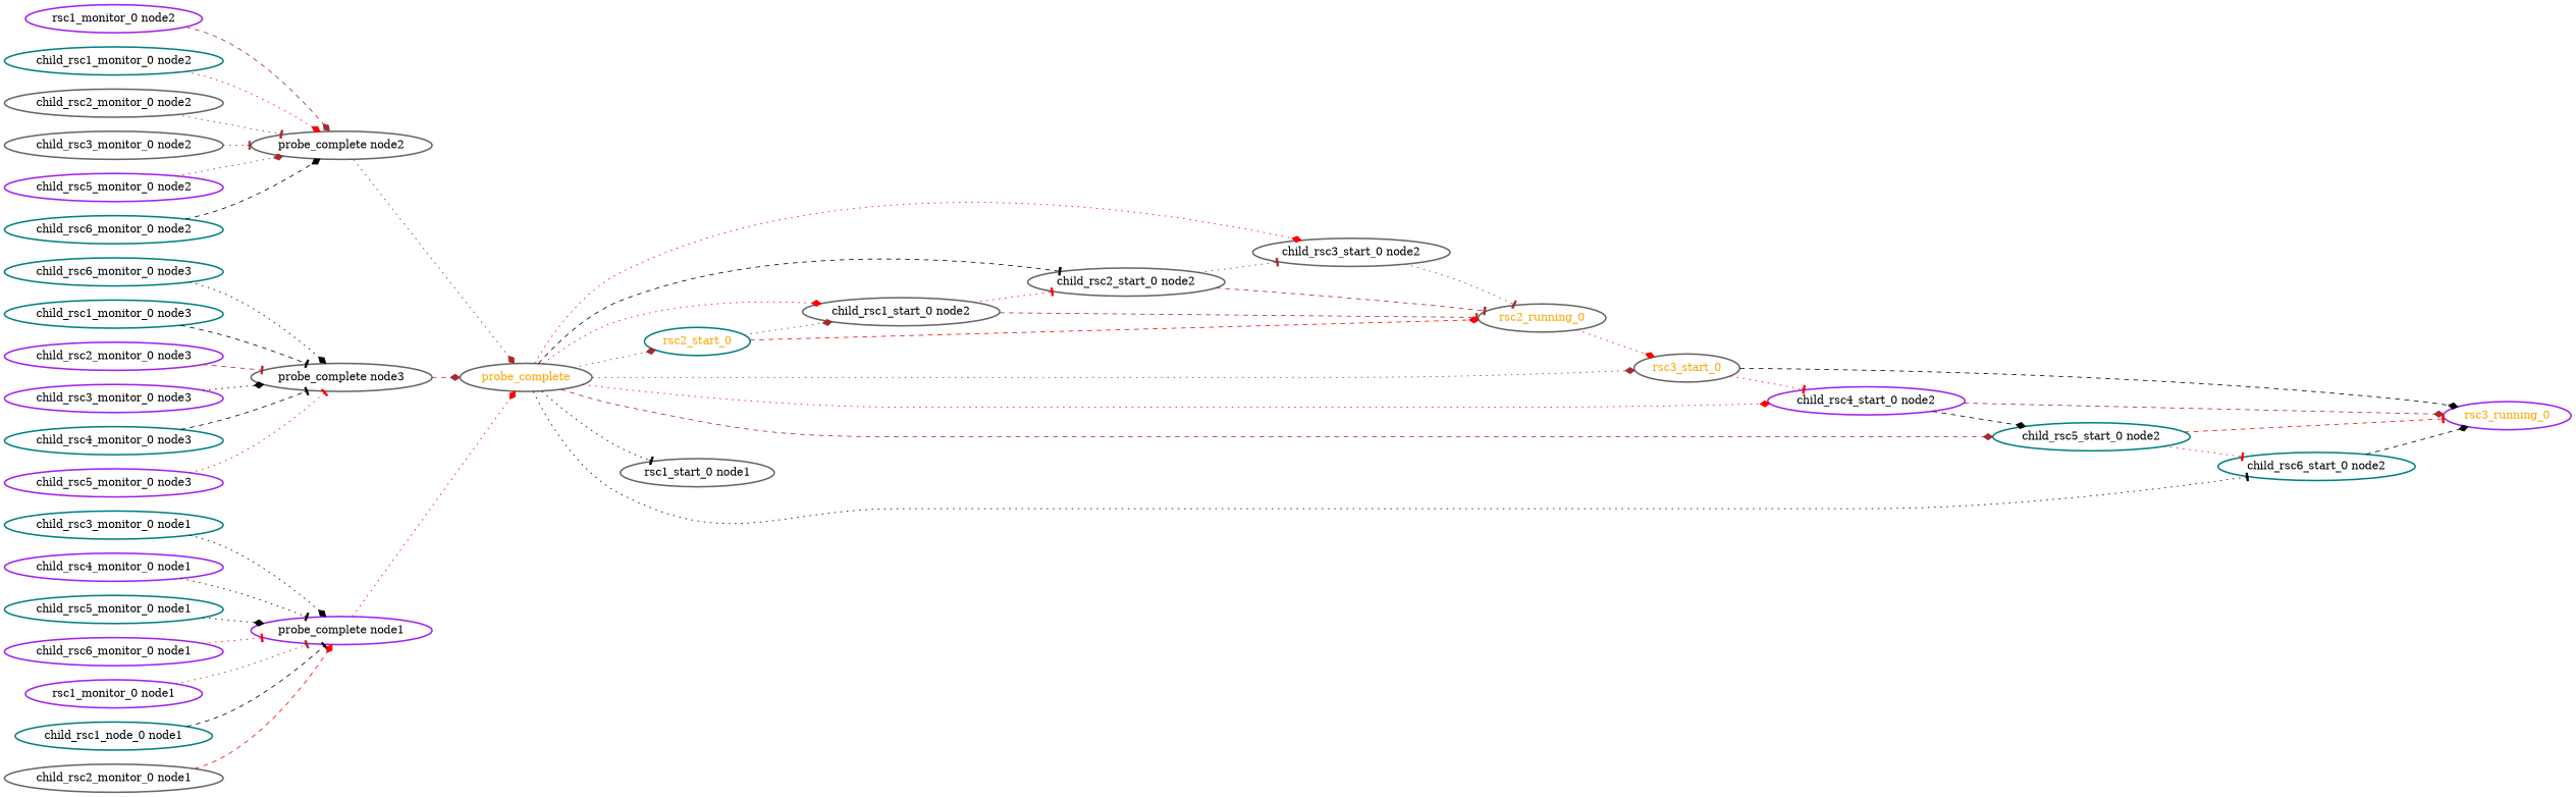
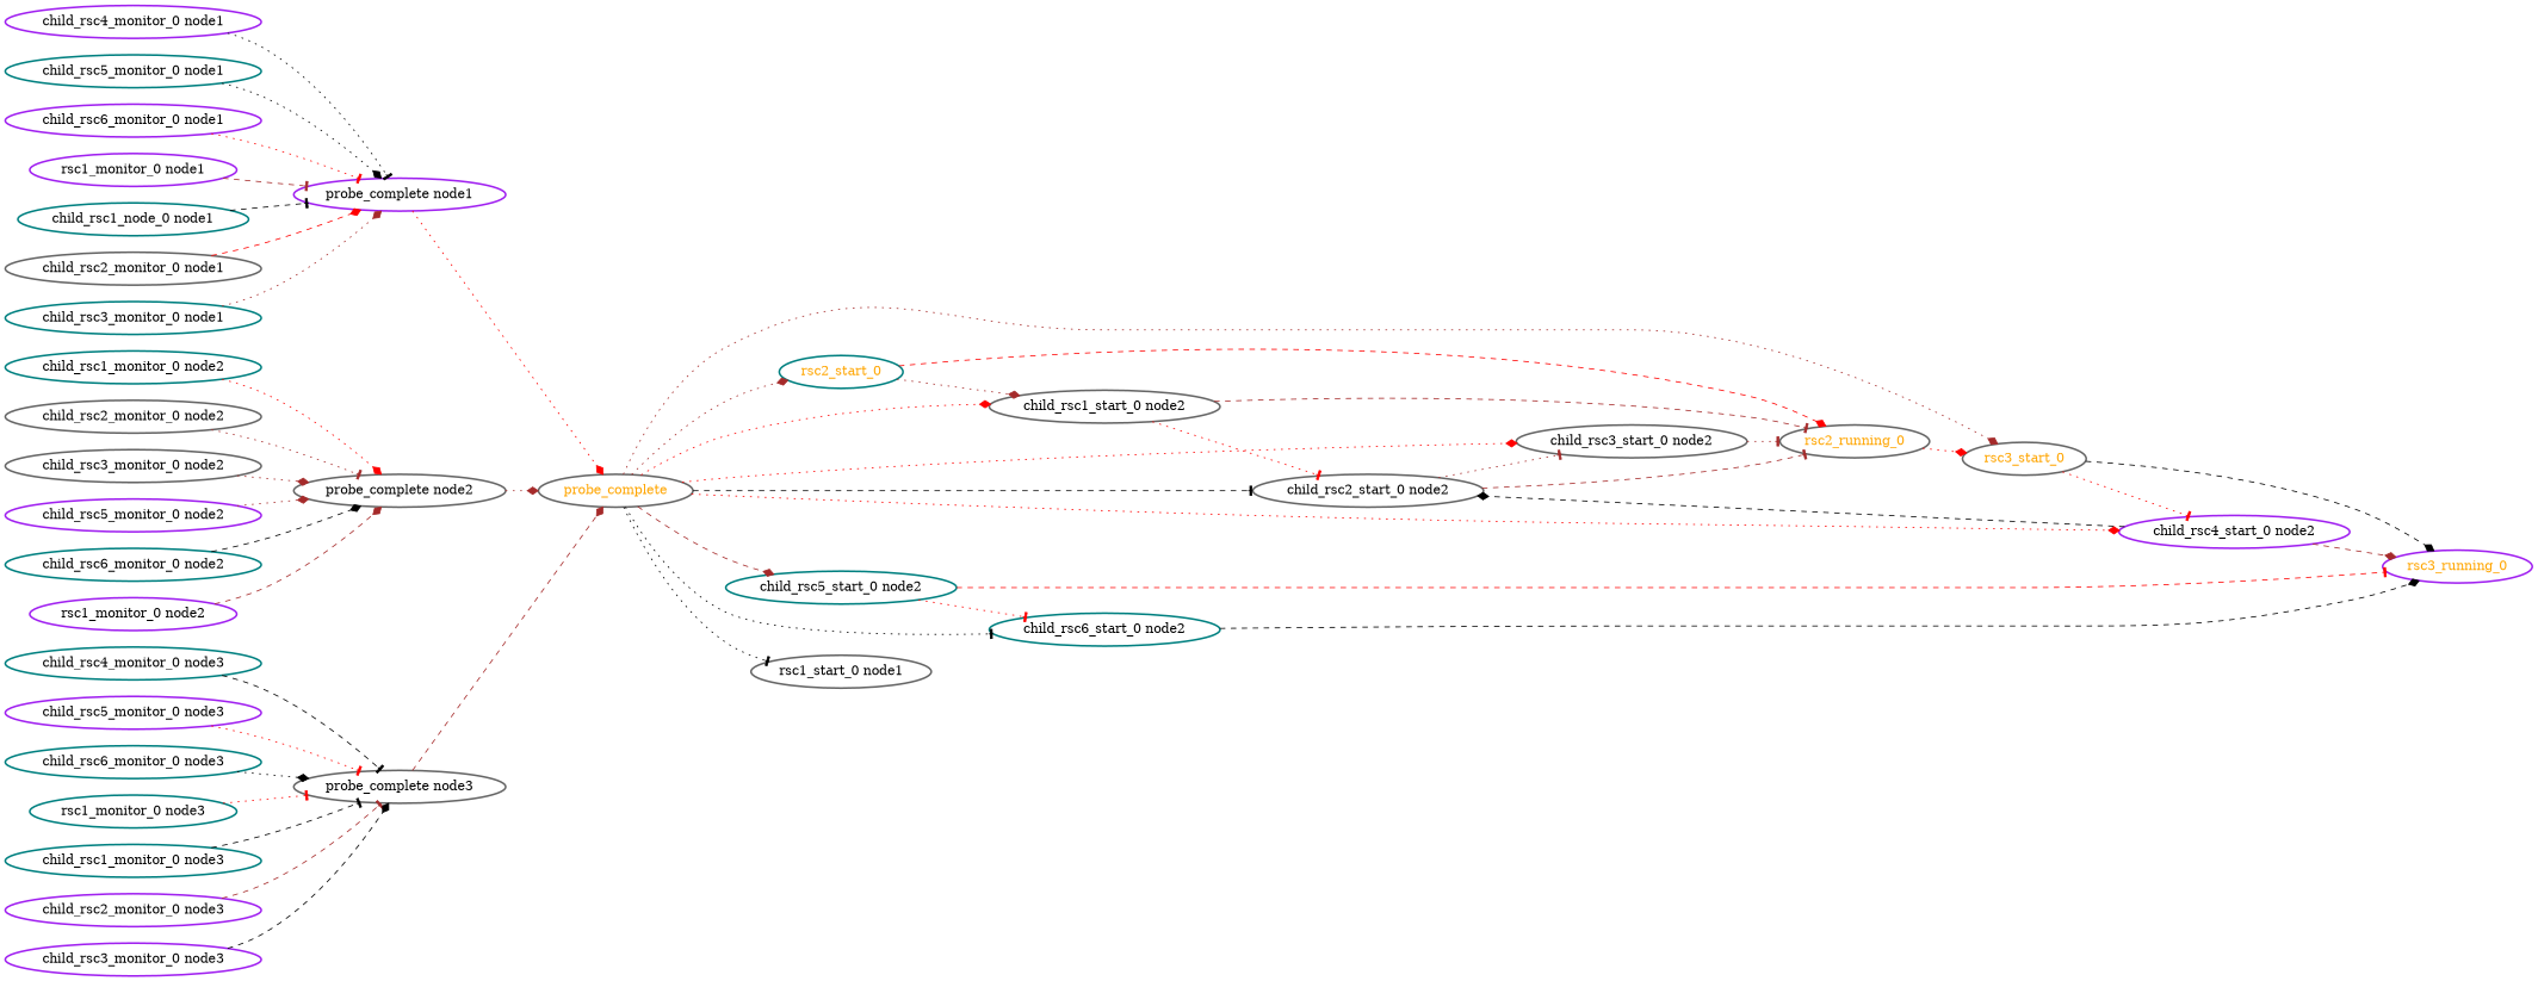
  digraph {
    rankdir=LR
    node [color=teal fontcolor=black style=bold]
    edge [arrowhead=diamond color=brown style=dotted]
    n1 [label="child_rsc1_node_0 node1"]
    "probe_complete node1" [color=purple]
    probe_complete [color=gray40 fontcolor=orange]
    "child_rsc1_start_0 node2" [color=gray40]
    "child_rsc2_start_0 node2" [color=gray40]
    "child_rsc3_start_0 node2" [color=gray40]
    rsc3_start_0 [color=gray40 fontcolor=orange]
    "child_rsc4_start_0 node2" [color=purple]
    "child_rsc5_start_0 node2"
    "child_rsc6_start_0 node2"
    "rsc1_start_0 node1" [color=gray40]
    rsc2_start_0 [fontcolor=orange]
    "probe_complete node2" [color=gray40]
    "child_rsc1_monitor_0 node2"
    "probe_complete node3" [color=gray40]
    "child_rsc1_monitor_0 node3"
    rsc2_running_0 [color=gray40 fontcolor=orange]
    rsc3_running_0 [color=purple fontcolor=orange]
    "child_rsc2_monitor_0 node1" [color=gray40]
    "child_rsc2_monitor_0 node2" [color=gray40]
    "child_rsc2_monitor_0 node3" [color=purple]
    "child_rsc3_monitor_0 node1"
    "child_rsc3_monitor_0 node2" [color=gray40]
    "child_rsc3_monitor_0 node3" [color=purple]
    "child_rsc4_monitor_0 node1" [color=purple]
    "child_rsc4_monitor_0 node3"
    "child_rsc5_monitor_0 node1"
    "child_rsc5_monitor_0 node2" [color=purple]
    "child_rsc5_monitor_0 node3" [color=purple]
    "child_rsc6_monitor_0 node1" [color=purple]
    "child_rsc6_monitor_0 node2"
    "child_rsc6_monitor_0 node3"
    "rsc1_monitor_0 node1" [color=purple]
    "rsc1_monitor_0 node2" [color=purple]
+   "rsc1_monitor_0 node3"
    n1 -> "probe_complete node1" [arrowhead=tee color=black style=dashed]
    "probe_complete node1" -> probe_complete [color=red]
    probe_complete -> "child_rsc1_start_0 node2" [color=red]
    probe_complete -> "child_rsc2_start_0 node2" [arrowhead=tee color=black style=dashed]
    probe_complete -> "child_rsc3_start_0 node2" [color=red]
    probe_complete -> rsc3_start_0
    probe_complete -> "child_rsc4_start_0 node2" [color=red]
    probe_complete -> "child_rsc5_start_0 node2" [style=dashed]
    probe_complete -> "child_rsc6_start_0 node2" [arrowhead=tee color=black]
    probe_complete -> "rsc1_start_0 node1" [arrowhead=tee color=black]
    probe_complete -> rsc2_start_0
    "child_rsc1_start_0 node2" -> "child_rsc2_start_0 node2" [arrowhead=tee color=red]
    "child_rsc1_start_0 node2" -> rsc2_running_0 [arrowhead=tee style=dashed]
    "child_rsc2_start_0 node2" -> "child_rsc3_start_0 node2" [arrowhead=tee]
    "child_rsc2_start_0 node2" -> rsc2_running_0 [arrowhead=tee style=dashed]
    "child_rsc3_start_0 node2" -> rsc2_running_0 [arrowhead=tee]
    rsc3_start_0 -> "child_rsc4_start_0 node2" [arrowhead=tee color=red]
    rsc3_start_0 -> rsc3_running_0 [color=black style=dashed]
-   "child_rsc4_start_0 node2" -> "child_rsc5_start_0 node2" [color=black style=dashed]
+   "child_rsc4_start_0 node2" -> "child_rsc2_start_0 node2" [color=black style=dashed]
    "child_rsc4_start_0 node2" -> rsc3_running_0 [style=dashed]
    "child_rsc5_start_0 node2" -> "child_rsc6_start_0 node2" [arrowhead=tee color=red]
    "child_rsc5_start_0 node2" -> rsc3_running_0 [arrowhead=tee color=red style=dashed]
    "child_rsc6_start_0 node2" -> rsc3_running_0 [color=black style=dashed]
    rsc2_start_0 -> "child_rsc1_start_0 node2"
    rsc2_start_0 -> rsc2_running_0 [color=red style=dashed]
    "probe_complete node2" -> probe_complete
    "child_rsc1_monitor_0 node2" -> "probe_complete node2" [color=red]
    "probe_complete node3" -> probe_complete [style=dashed]
    "child_rsc1_monitor_0 node3" -> "probe_complete node3" [arrowhead=tee color=black style=dashed]
    rsc2_running_0 -> rsc3_start_0 [color=red]
    "child_rsc2_monitor_0 node1" -> "probe_complete node1" [color=red style=dashed]
    "child_rsc2_monitor_0 node2" -> "probe_complete node2" [arrowhead=tee]
    "child_rsc2_monitor_0 node3" -> "probe_complete node3" [arrowhead=tee style=dashed]
-   "child_rsc3_monitor_0 node1" -> "probe_complete node1" [color=black]
-   "child_rsc3_monitor_0 node2" -> "probe_complete node2" [arrowhead=tee]
-   "child_rsc3_monitor_0 node3" -> "probe_complete node3" [color=black]
+   "child_rsc3_monitor_0 node1" -> "probe_complete node1"
+   "child_rsc3_monitor_0 node2" -> "probe_complete node2"
+   "child_rsc3_monitor_0 node3" -> "probe_complete node3" [color=black style=dashed]
    "child_rsc4_monitor_0 node1" -> "probe_complete node1" [arrowhead=tee color=black]
    "child_rsc4_monitor_0 node3" -> "probe_complete node3" [arrowhead=tee color=black style=dashed]
    "child_rsc5_monitor_0 node1" -> "probe_complete node1" [color=black]
    "child_rsc5_monitor_0 node2" -> "probe_complete node2"
    "child_rsc5_monitor_0 node3" -> "probe_complete node3" [arrowhead=tee color=red]
    "child_rsc6_monitor_0 node1" -> "probe_complete node1" [arrowhead=tee color=red]
    "child_rsc6_monitor_0 node2" -> "probe_complete node2" [color=black style=dashed]
    "child_rsc6_monitor_0 node3" -> "probe_complete node3" [color=black]
-   "rsc1_monitor_0 node1" -> "probe_complete node1" [arrowhead=tee]
+   "rsc1_monitor_0 node1" -> "probe_complete node1" [arrowhead=tee style=dashed]
    "rsc1_monitor_0 node2" -> "probe_complete node2" [style=dashed]
+   "rsc1_monitor_0 node3" -> "probe_complete node3" [arrowhead=tee color=red]
  }
